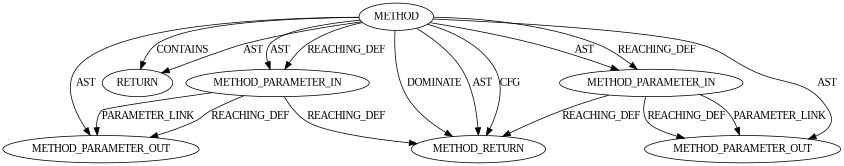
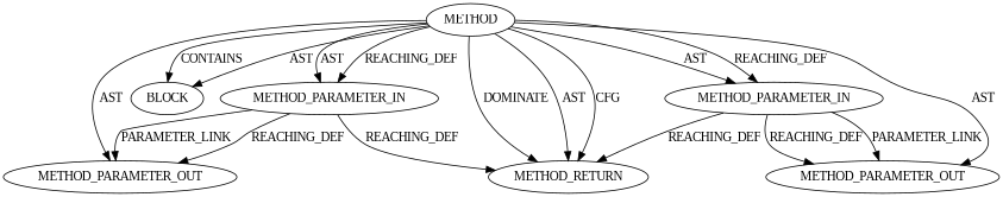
  digraph {
    fontname="Liberation Serif"
    node [CODE="struct sock *sk" COLUMN_NUMBER=17 EVALUATION_STRATEGY=BY_VALUE IS_VARIADIC=false LINE_NUMBER=178 ORDER=1 TYPE_FULL_NAME="sock*" fontname="Liberation Serif"]
    edge [fontname="Liberation Serif"]
    n1 [INDEX=1 NAME=sk label=METHOD_PARAMETER_OUT]
-   n2 [ARGUMENT_INDEX=-1 CODE="<empty>" ORDER=3 TYPE_FULL_NAME="<empty>" label=RETURN COLUMN_NUMBER="" EVALUATION_STRATEGY="" IS_VARIADIC="" LINE_NUMBER=""]
+   n2 [ARGUMENT_INDEX=-1 CODE="<empty>" ORDER=3 TYPE_FULL_NAME="<empty>" label=BLOCK COLUMN_NUMBER="" EVALUATION_STRATEGY="" IS_VARIADIC="" LINE_NUMBER=""]
    n3 [INDEX=1 NAME=sk label=METHOD_PARAMETER_IN]
    n4 [CODE=RET COLUMN_NUMBER=5 ORDER=4 TYPE_FULL_NAME=int label=METHOD_RETURN IS_VARIADIC=""]
    n5 [CODE="struct scatterlist *sgout" COLUMN_NUMBER=34 INDEX=2 NAME=sgout ORDER=2 TYPE_FULL_NAME="scatterlist*" label=METHOD_PARAMETER_IN]
    n6 [CODE="struct scatterlist *sgout" COLUMN_NUMBER=34 INDEX=2 NAME=sgout ORDER=2 TYPE_FULL_NAME="scatterlist*" label=METHOD_PARAMETER_OUT]
    n7 [AST_PARENT_FULL_NAME="tls.h:<global>" AST_PARENT_TYPE=TYPE_DECL CODE="int decrypt_skb(struct sock *sk, struct scatterlist *sgout);" COLUMN_NUMBER=5 COLUMN_NUMBER_END=59 FILENAME="tls.h" FULL_NAME=decrypt_skb IS_EXTERNAL=false LINE_NUMBER_END=178 NAME=decrypt_skb ORDER=42 SIGNATURE="int decrypt_skb (sock*,scatterlist*)" label=METHOD EVALUATION_STRATEGY="" IS_VARIADIC="" TYPE_FULL_NAME=""]
    n3 -> n1 [label=PARAMETER_LINK]
    n3 -> n1 [VARIABLE=sk label=REACHING_DEF]
    n3 -> n4 [VARIABLE=sk label=REACHING_DEF]
    n5 -> n4 [VARIABLE=sgout label=REACHING_DEF]
    n5 -> n6 [VARIABLE=sgout label=REACHING_DEF]
    n5 -> n6 [label=PARAMETER_LINK]
    n7 -> n1 [label=AST]
    n7 -> n2 [label=CONTAINS]
    n7 -> n2 [label=AST]
    n7 -> n3 [label=AST]
    n7 -> n3 [label=REACHING_DEF]
    n7 -> n4 [label=DOMINATE]
    n7 -> n4 [label=AST]
    n7 -> n4 [label=CFG]
    n7 -> n5 [label=AST]
    n7 -> n5 [label=REACHING_DEF]
    n7 -> n6 [label=AST]
  }
